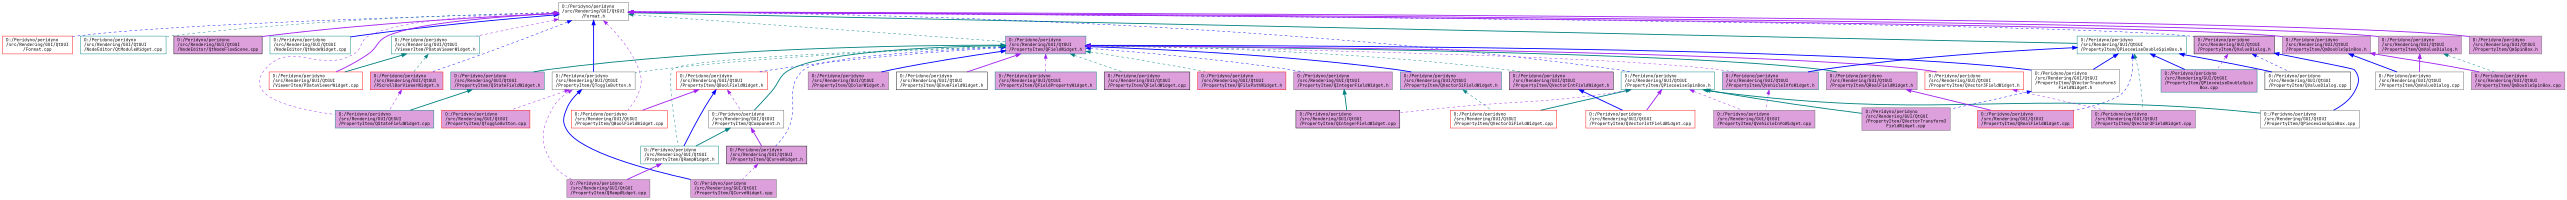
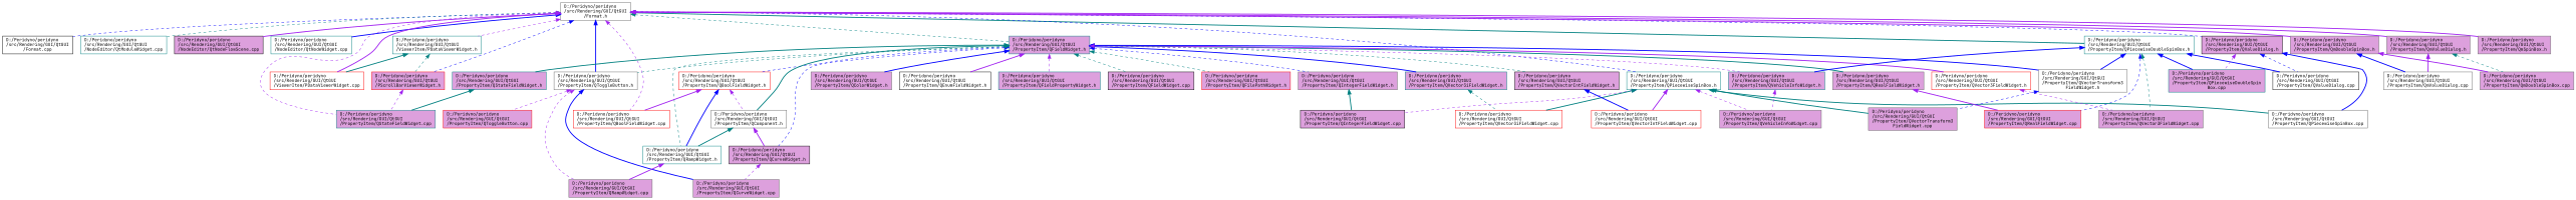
  digraph {
    fontname="JetBrains Mono"
    node [color=gray40 fillcolor=plum fontname="JetBrains Mono" fontsize=10 shape=box style=filled]
    edge [color=purple dir=back fontname="JetBrains Mono" fontsize=10 labelfontname=Helvetica labelfontsize=10 style=bold]
    n1 [fillcolor=white fontcolor=black height=0.2 label="D:/Peridyno/peridyno\l/src/Rendering/GUI/QtGUI\l/Format.h" width=0.4]
-   n2 [color=red fillcolor=white height=0.2 label="D:/Peridyno/peridyno\l/src/Rendering/GUI/QtGUI\l/Format.cpp" width=0.4]
+   n2 [color=black fillcolor=white height=0.2 label="D:/Peridyno/peridyno\l/src/Rendering/GUI/QtGUI\l/Format.cpp" width=0.4]
    n3 [color=teal fillcolor=white height=0.2 label="D:/Peridyno/peridyno\l/src/Rendering/GUI/QtGUI\l/NodeEditor/QtModuleWidget.cpp" width=0.4]
    n4 [color=black height=0.2 label="D:/Peridyno/peridyno\l/src/Rendering/GUI/QtGUI\l/NodeEditor/QtNodeFlowScene.cpp" width=0.4]
    n5 [color=teal fillcolor=white height=0.2 label="D:/Peridyno/peridyno\l/src/Rendering/GUI/QtGUI\l/NodeEditor/QtNodeWidget.cpp" width=0.4]
    n6 [color=red height=0.2 label="D:/Peridyno/peridyno\l/src/Rendering/GUI/QtGUI\l/PScrollBarViewerWidget.h" width=0.4]
    n7 [color=teal height=0.2 label="D:/Peridyno/peridyno\l/src/Rendering/GUI/QtGUI\l/PropertyItem/QStateFieldWidget.cpp" width=0.4]
    n8 [color=red fillcolor=white height=0.2 label="D:/Peridyno/peridyno\l/src/Rendering/GUI/QtGUI\l/PropertyItem/QBoolFieldWidget.cpp" width=0.4]
    n9 [color=teal height=0.2 label="D:/Peridyno/peridyno\l/src/Rendering/GUI/QtGUI\l/PropertyItem/QFieldWidget.h" width=0.4]
    n10 [fillcolor=white height=0.2 label="D:/Peridyno/peridyno\l/src/Rendering/GUI/QtGUI\l/PropertyItem/QToggleButton.h" width=0.4]
    n11 [color=teal fillcolor=white height=0.2 label="D:/Peridyno/peridyno\l/src/Rendering/GUI/QtGUI\l/PropertyItem/QPiecewiseDoubleSpinBox.h" width=0.4]
    n12 [color=teal fillcolor=white height=0.2 label="D:/Peridyno/peridyno\l/src/Rendering/GUI/QtGUI\l/PropertyItem/QPiecewiseSpinBox.h" width=0.4]
    n13 [color=black height=0.2 label="D:/Peridyno/peridyno\l/src/Rendering/GUI/QtGUI\l/PropertyItem/QValueDialog.h" width=0.4]
    n14 [height=0.2 label="D:/Peridyno/peridyno\l/src/Rendering/GUI/QtGUI\l/PropertyItem/QmDoubleSpinBox.h" width=0.4]
    n15 [height=0.2 label="D:/Peridyno/peridyno\l/src/Rendering/GUI/QtGUI\l/PropertyItem/QmSpinBox.h" width=0.4]
    n16 [height=0.2 label="D:/Peridyno/peridyno\l/src/Rendering/GUI/QtGUI\l/PropertyItem/QmValueDialog.h" width=0.4]
    n17 [color=red fillcolor=white height=0.2 label="D:/Peridyno/peridyno\l/src/Rendering/GUI/QtGUI\l/ViewerItem/PDataViewerWidget.cpp" width=0.4]
    n18 [color=teal fillcolor=white height=0.2 label="D:/Peridyno/peridyno\l/src/Rendering/GUI/QtGUI\l/ViewerItem/PDataViewerWidget.h" width=0.4]
    n19 [color=red fillcolor=white height=0.2 label="D:/Peridyno/peridyno\l/src/Rendering/GUI/QtGUI\l/PropertyItem/QBoolFieldWidget.h" width=0.4]
    n20 [fillcolor=white height=0.2 label="D:/Peridyno/peridyno\l/src/Rendering/GUI/QtGUI\l/PropertyItem/QComponent.h" width=0.4]
    n21 [color=black height=0.2 label="D:/Peridyno/peridyno\l/src/Rendering/GUI/QtGUI\l/PropertyItem/QCurveWidget.h" width=0.4]
    n22 [color=teal fillcolor=white height=0.2 label="D:/Peridyno/peridyno\l/src/Rendering/GUI/QtGUI\l/PropertyItem/QRampWidget.h" width=0.4]
    n23 [height=0.2 label="D:/Peridyno/peridyno\l/src/Rendering/GUI/QtGUI\l/PropertyItem/QColorWidget.h" width=0.4]
    n24 [color=black fillcolor=white height=0.2 label="D:/Peridyno/peridyno\l/src/Rendering/GUI/QtGUI\l/PropertyItem/QEnumFieldWidget.h" width=0.4]
    n25 [color=teal height=0.2 label="D:/Peridyno/peridyno\l/src/Rendering/GUI/QtGUI\l/PropertyItem/QFieldPropertyWidget.h" width=0.4]
    n26 [color=black height=0.2 label="D:/Peridyno/peridyno\l/src/Rendering/GUI/QtGUI\l/PropertyItem/QFieldWidget.cpp" width=0.4]
    n27 [color=red height=0.2 label="D:/Peridyno/peridyno\l/src/Rendering/GUI/QtGUI\l/PropertyItem/QFilePathWidget.h" width=0.4]
    n28 [height=0.2 label="D:/Peridyno/peridyno\l/src/Rendering/GUI/QtGUI\l/PropertyItem/QIntegerFieldWidget.h" width=0.4]
    n29 [height=0.2 label="D:/Peridyno/peridyno\l/src/Rendering/GUI/QtGUI\l/PropertyItem/QRealFieldWidget.h" width=0.4]
    n30 [color=teal height=0.2 label="D:/Peridyno/peridyno\l/src/Rendering/GUI/QtGUI\l/PropertyItem/QStateFieldWidget.h" width=0.4]
    n31 [color=red fillcolor=white height=0.2 label="D:/Peridyno/peridyno\l/src/Rendering/GUI/QtGUI\l/PropertyItem/QVector3FieldWidget.h" width=0.4]
    n32 [color=teal height=0.2 label="D:/Peridyno/peridyno\l/src/Rendering/GUI/QtGUI\l/PropertyItem/QVector3iFieldWidget.h" width=0.4]
    n33 [color=black height=0.2 label="D:/Peridyno/peridyno\l/src/Rendering/GUI/QtGUI\l/PropertyItem/QVectorIntFieldWidget.h" width=0.4]
    n34 [fillcolor=white height=0.2 label="D:/Peridyno/peridyno\l/src/Rendering/GUI/QtGUI\l/PropertyItem/QVectorTransform3\lFieldWidget.h" width=0.4]
    n35 [color=teal height=0.2 label="D:/Peridyno/peridyno\l/src/Rendering/GUI/QtGUI\l/PropertyItem/QVehicleInfoWidget.h" width=0.4]
    n36 [height=0.2 label="D:/Peridyno/peridyno\l/src/Rendering/GUI/QtGUI\l/PropertyItem/QCurveWidget.cpp" width=0.4]
    n37 [height=0.2 label="D:/Peridyno/peridyno\l/src/Rendering/GUI/QtGUI\l/PropertyItem/QRampWidget.cpp" width=0.4]
    n38 [color=black height=0.2 label="D:/Peridyno/peridyno\l/src/Rendering/GUI/QtGUI\l/PropertyItem/QIntegerFieldWidget.cpp" width=0.4]
    n39 [color=red height=0.2 label="D:/Peridyno/peridyno\l/src/Rendering/GUI/QtGUI\l/PropertyItem/QRealFieldWidget.cpp" width=0.4]
    n40 [color=red height=0.2 label="D:/Peridyno/peridyno\l/src/Rendering/GUI/QtGUI\l/PropertyItem/QToggleButton.cpp" width=0.4]
    n41 [height=0.2 label="D:/Peridyno/peridyno\l/src/Rendering/GUI/QtGUI\l/PropertyItem/QVector3FieldWidget.cpp" width=0.4]
    n42 [color=red fillcolor=white height=0.2 label="D:/Peridyno/peridyno\l/src/Rendering/GUI/QtGUI\l/PropertyItem/QVector3iFieldWidget.cpp" width=0.4]
    n43 [color=red fillcolor=white height=0.2 label="D:/Peridyno/peridyno\l/src/Rendering/GUI/QtGUI\l/PropertyItem/QVectorIntFieldWidget.cpp" width=0.4]
    n44 [height=0.2 label="D:/Peridyno/peridyno\l/src/Rendering/GUI/QtGUI\l/PropertyItem/QVectorTransform3\lFieldWidget.cpp" width=0.4]
    n45 [height=0.2 label="D:/Peridyno/peridyno\l/src/Rendering/GUI/QtGUI\l/PropertyItem/QVehicleInfoWidget.cpp" width=0.4]
    n46 [color=teal height=0.2 label="D:/Peridyno/peridyno\l/src/Rendering/GUI/QtGUI\l/PropertyItem/QPiecewiseDoubleSpin\lBox.cpp" width=0.4]
    n47 [color=black fillcolor=white height=0.2 label="D:/Peridyno/peridyno\l/src/Rendering/GUI/QtGUI\l/PropertyItem/QValueDialog.cpp" width=0.4]
    n48 [fillcolor=white height=0.2 label="D:/Peridyno/peridyno\l/src/Rendering/GUI/QtGUI\l/PropertyItem/QPiecewiseSpinBox.cpp" width=0.4]
    n49 [height=0.2 label="D:/Peridyno/peridyno\l/src/Rendering/GUI/QtGUI\l/PropertyItem/QmDoubleSpinBox.cpp" width=0.4]
    n50 [fillcolor=white height=0.2 label="D:/Peridyno/peridyno\l/src/Rendering/GUI/QtGUI\l/PropertyItem/QmValueDialog.cpp" width=0.4]
    n1 -> n2 [color=blue style=dashed]
    n1 -> n3 [color=teal style=dashed]
    n1 -> n4
    n1 -> n5 [color=blue]
    n1 -> n6 [color=blue style=dashed]
    n1 -> n7 [style=dashed]
    n1 -> n8 [style=dashed]
    n1 -> n9 [color=teal style=dashed]
    n1 -> n10 [color=blue]
    n1 -> n11 [color=teal]
    n1 -> n12 [color=blue style=dashed]
    n1 -> n13 [color=blue style=dashed]
    n1 -> n14
    n1 -> n15
    n1 -> n16
    n1 -> n17
    n1 -> n18 [style=dashed]
    n6 -> n7 [style=dashed]
    n9 -> n10 [color=teal style=dashed]
    n9 -> n19 [color=blue style=dashed]
    n9 -> n20 [color=teal]
    n9 -> n21 [color=blue style=dashed]
    n9 -> n22 [color=teal style=dashed]
    n9 -> n23 [color=blue]
    n9 -> n24
    n9 -> n25 [style=dashed]
    n9 -> n26 [color=teal style=dashed]
    n9 -> n27 [color=teal style=dashed]
    n9 -> n28 [color=blue style=dashed]
    n9 -> n29 [color=teal]
    n9 -> n30 [color=teal]
    n9 -> n31
    n9 -> n32 [color=blue]
    n9 -> n33 [color=teal style=dashed]
    n9 -> n34 [color=blue]
    n9 -> n35 [style=dashed]
    n10 -> n36 [color=blue]
    n10 -> n37 [style=dashed]
    n10 -> n40 [style=dashed]
    n11 -> n34 [color=blue]
    n11 -> n35 [color=blue]
    n11 -> n39 [color=blue style=dashed]
    n11 -> n41 [color=teal style=dashed]
    n11 -> n46 [color=blue]
    n11 -> n47 [color=blue]
    n12 -> n38 [style=dashed]
    n12 -> n42 [color=teal]
    n12 -> n43
    n12 -> n44 [color=teal]
    n12 -> n45 [style=dashed]
    n12 -> n48 [color=teal]
    n13 -> n46 [style=dashed]
    n13 -> n47 [color=blue style=dashed]
    n13 -> n48 [color=blue]
    n14 -> n49
    n14 -> n50 [color=blue]
    n16 -> n49 [color=teal style=dashed]
    n16 -> n50
    n18 -> n6 [color=teal style=dashed]
    n18 -> n17 [color=teal]
    n19 -> n8
    n19 -> n20 [style=dashed]
    n19 -> n22 [color=blue]
    n20 -> n21
    n20 -> n22 [color=teal]
    n21 -> n36 [style=dashed]
    n22 -> n37
    n28 -> n38 [color=teal]
    n29 -> n39
    n30 -> n7 [color=teal]
    n31 -> n41 [style=dashed]
    n32 -> n42 [color=teal style=dashed]
    n33 -> n43 [color=blue]
    n34 -> n44 [color=blue style=dashed]
    n35 -> n45 [style=dashed]
  }
